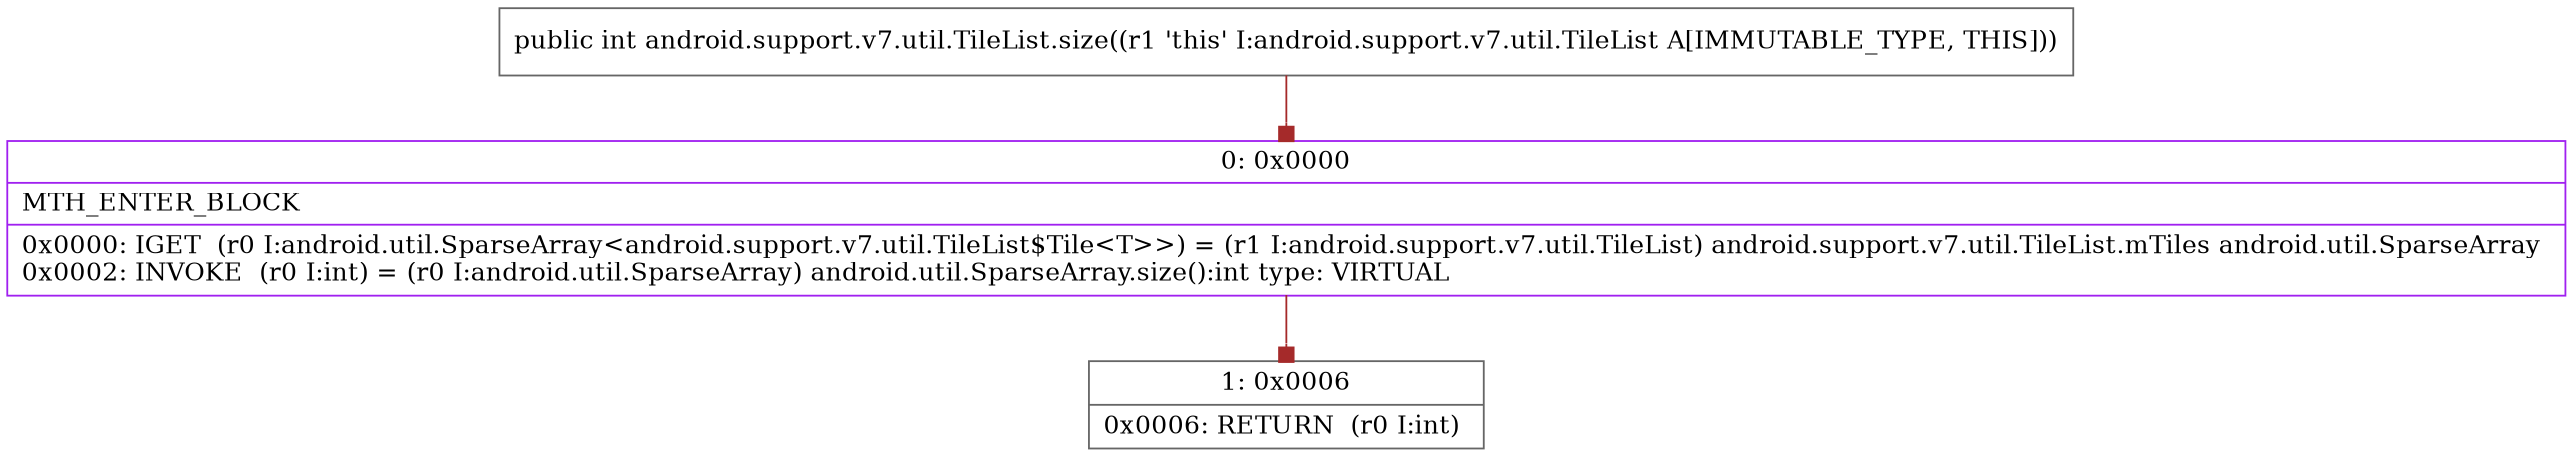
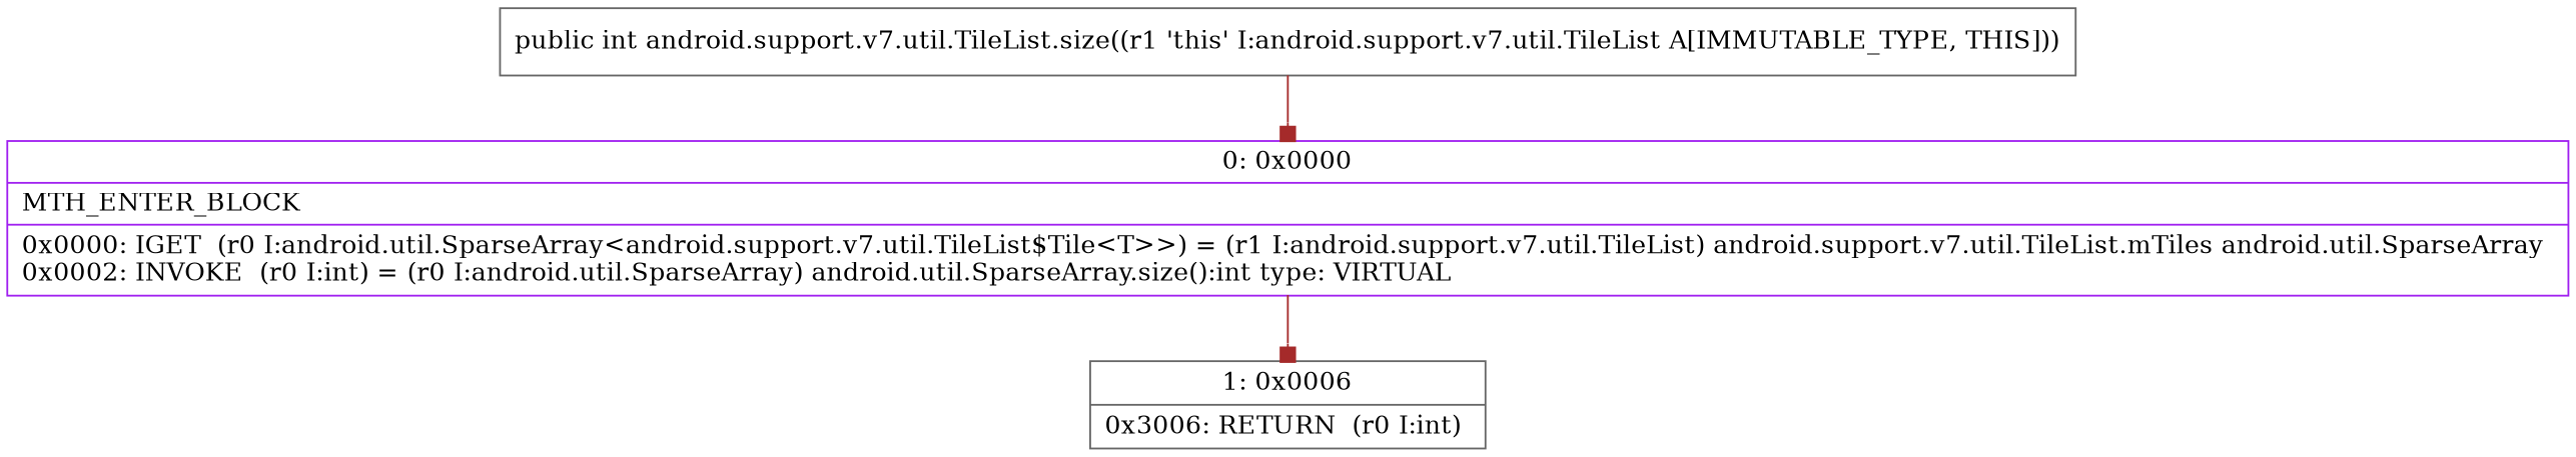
  digraph {
    node [shape=record color=gray40]
    edge [color=brown arrowhead=box]
    n1 [label="{0\:\ 0x0000|MTH_ENTER_BLOCK\l|0x0000: IGET  (r0 I:android.util.SparseArray\<android.support.v7.util.TileList$Tile\<T\>\>) = (r1 I:android.support.v7.util.TileList) android.support.v7.util.TileList.mTiles android.util.SparseArray \l0x0002: INVOKE  (r0 I:int) = (r0 I:android.util.SparseArray) android.util.SparseArray.size():int type: VIRTUAL \l}" color=purple]
-   n2 [label="{1\:\ 0x0006|0x0006: RETURN  (r0 I:int) \l}"]
+   n2 [label="{1\:\ 0x0006|0x3006: RETURN  (r0 I:int) \l}"]
    n3 [label="{public int android.support.v7.util.TileList.size((r1 'this' I:android.support.v7.util.TileList A[IMMUTABLE_TYPE, THIS])) }"]
    n1 -> n2
    n3 -> n1
  }
